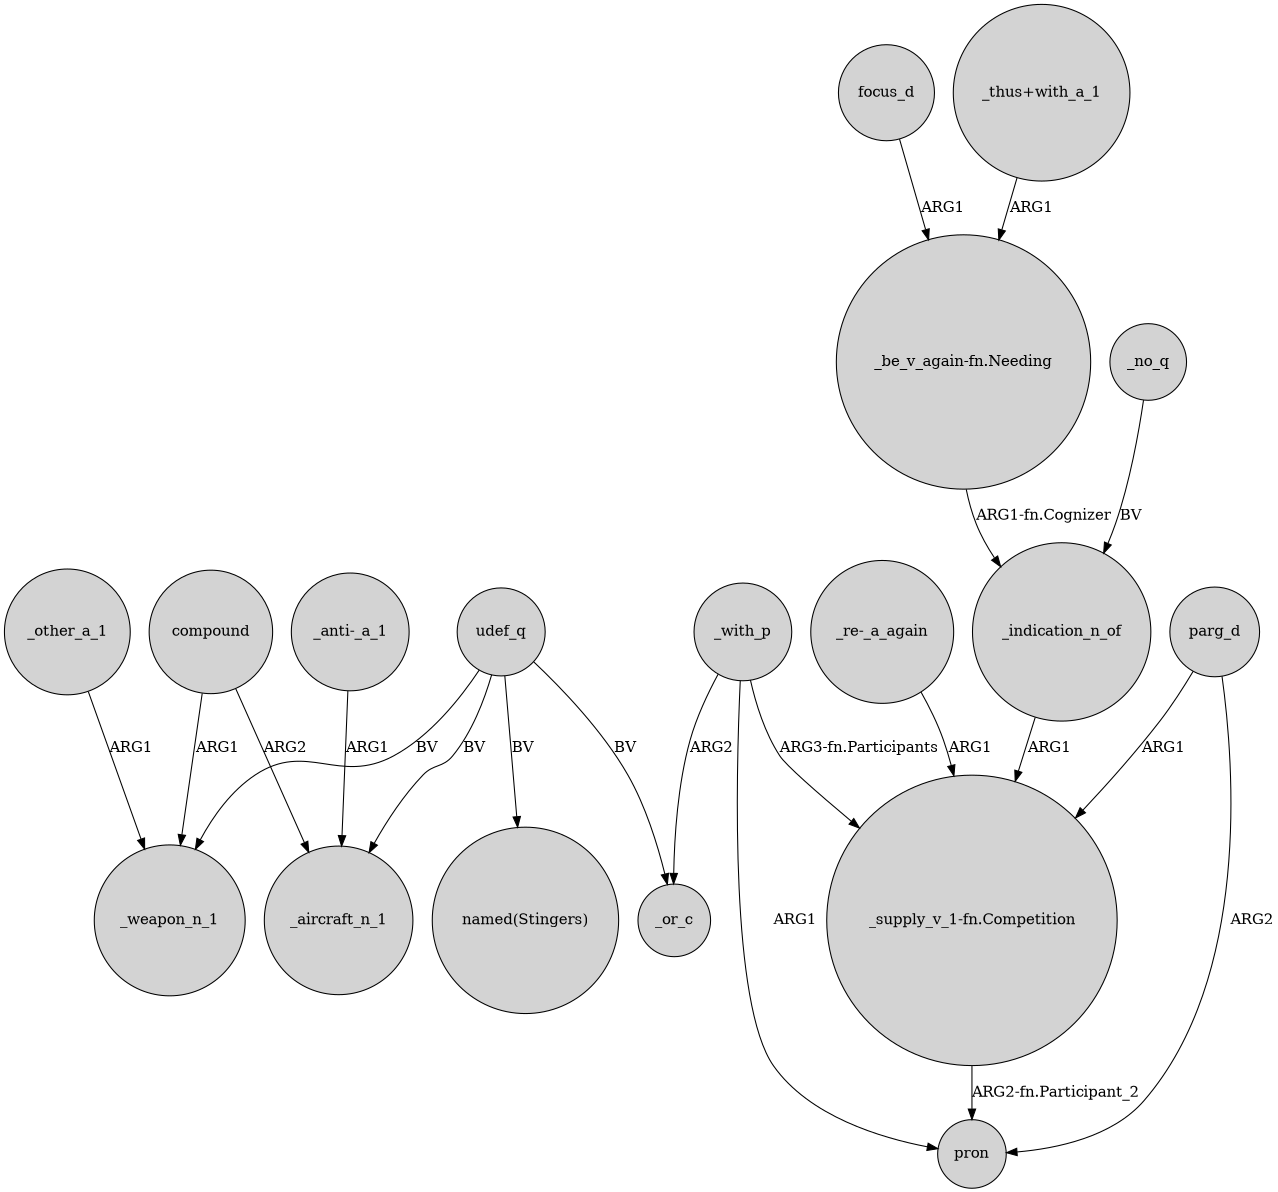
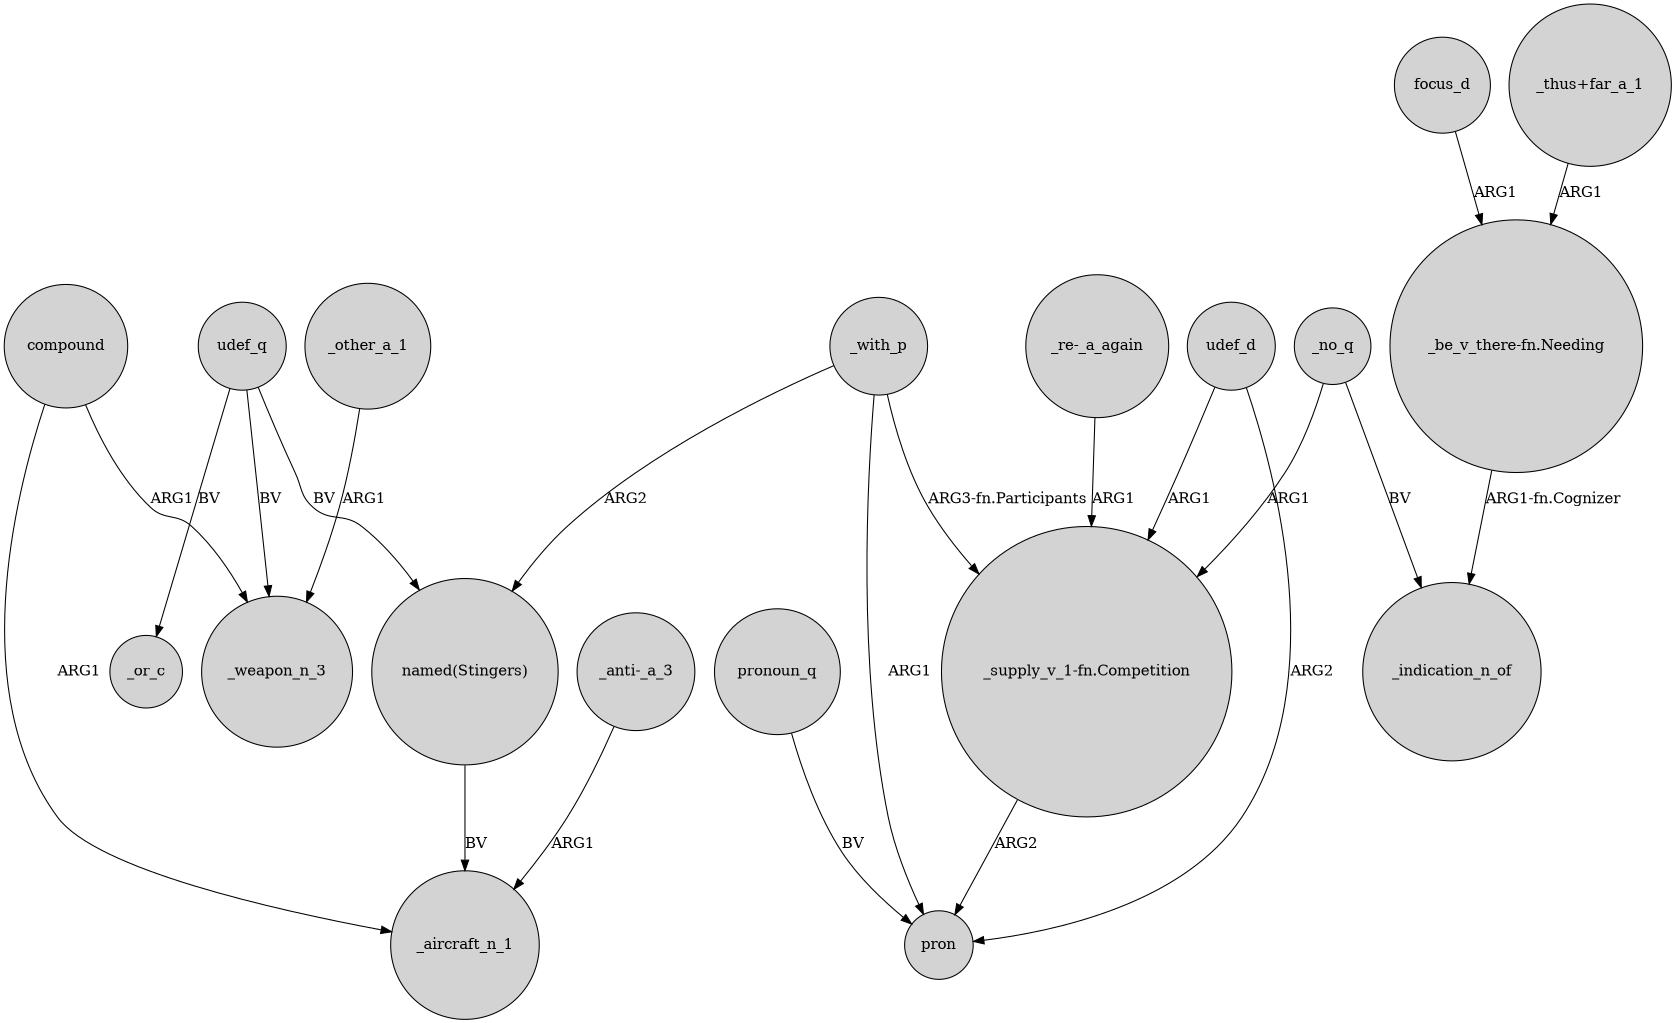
  digraph {
    node [shape=circle style=filled]
    udef_q
-   _weapon_n_1
+   _weapon_n_1 [label=_weapon_n_3]
    _aircraft_n_1
    _or_c
    "named(Stingers)"
    "_re-_a_again"
    "_supply_v_1-fn.Competition"
    pron
    _with_p
    compound
-   parg_d
-   "_be_v_there-fn.Needing" [label="_be_v_again-fn.Needing"]
+   parg_d [label=udef_d]
+   "_be_v_there-fn.Needing"
    _indication_n_of
-   "_anti-_a_1"
+   "_anti-_a_1" [label="_anti-_a_3"]
    focus_d
+   pronoun_q
    _other_a_1
-   "_thus+far_a_1" [label="_thus+with_a_1"]
+   "_thus+far_a_1"
    _no_q
    udef_q -> _weapon_n_1 [label=BV]
-   udef_q -> _aircraft_n_1 [label=BV]
+   "named(Stingers)" -> _aircraft_n_1 [label=BV]
    udef_q -> _or_c [label=BV]
    udef_q -> "named(Stingers)" [label=BV]
    "_re-_a_again" -> "_supply_v_1-fn.Competition" [label=ARG1]
-   "_supply_v_1-fn.Competition" -> pron [label="ARG2-fn.Participant_2"]
-   _with_p -> _or_c [label=ARG2]
+   "_supply_v_1-fn.Competition" -> pron [label=ARG2]
+   _with_p -> "named(Stingers)" [label=ARG2]
    _with_p -> "_supply_v_1-fn.Competition" [label="ARG3-fn.Participants"]
    _with_p -> pron [label=ARG1]
    compound -> _weapon_n_1 [label=ARG1]
-   compound -> _aircraft_n_1 [label=ARG2]
+   compound -> _aircraft_n_1 [label=ARG1]
    parg_d -> "_supply_v_1-fn.Competition" [label=ARG1]
    parg_d -> pron [label=ARG2]
    "_be_v_there-fn.Needing" -> _indication_n_of [label="ARG1-fn.Cognizer"]
-   _indication_n_of -> "_supply_v_1-fn.Competition" [label=ARG1]
+   _no_q -> "_supply_v_1-fn.Competition" [label=ARG1]
    "_anti-_a_1" -> _aircraft_n_1 [label=ARG1]
    focus_d -> "_be_v_there-fn.Needing" [label=ARG1]
+   pronoun_q -> pron [label=BV]
    _other_a_1 -> _weapon_n_1 [label=ARG1]
    "_thus+far_a_1" -> "_be_v_there-fn.Needing" [label=ARG1]
    _no_q -> _indication_n_of [label=BV]
  }
